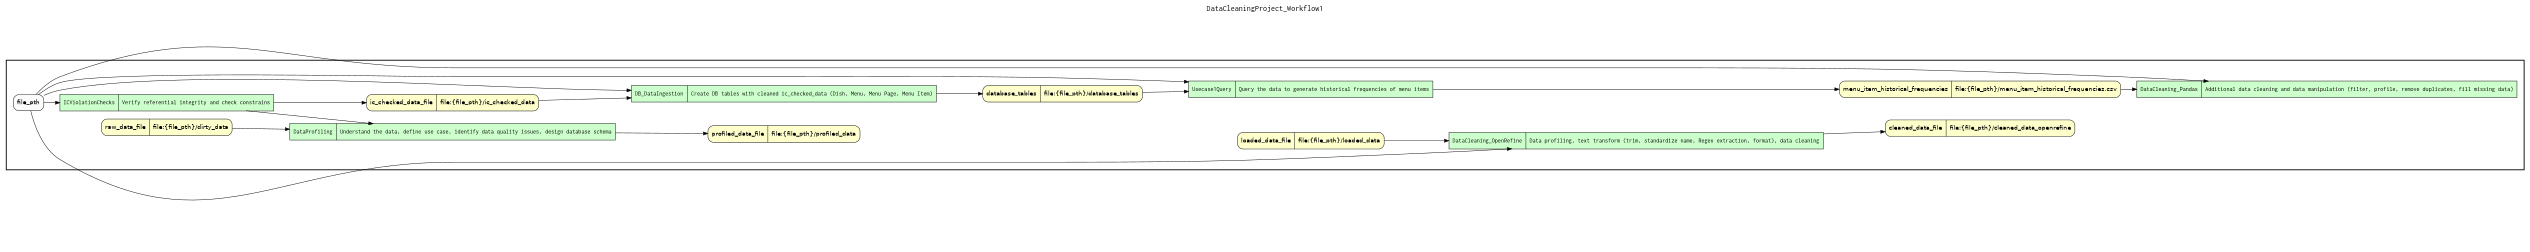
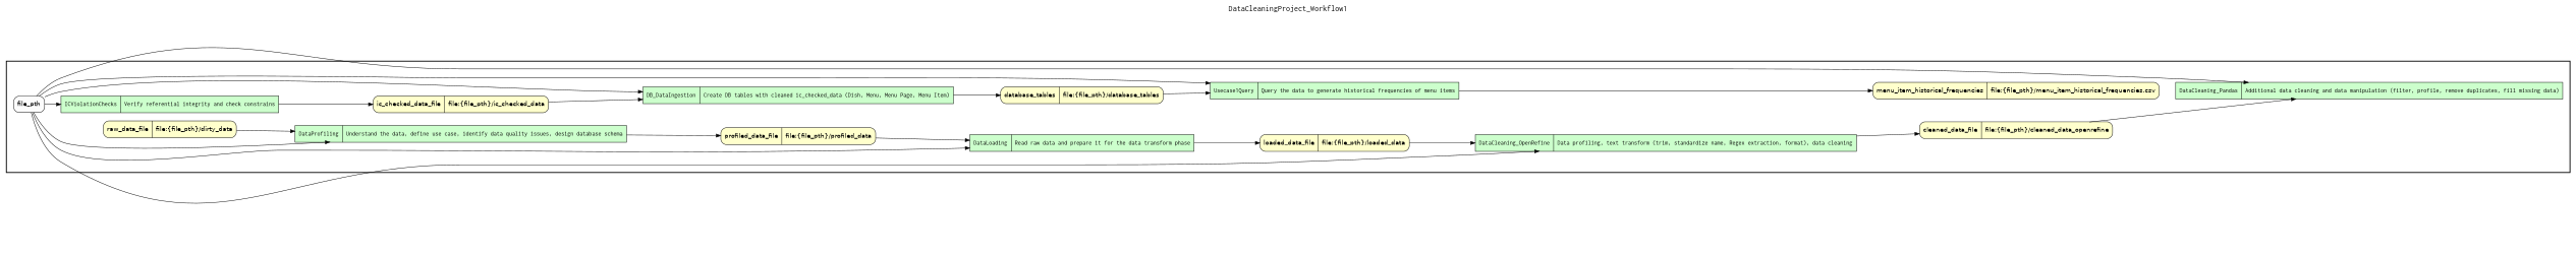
  digraph {
    fontname=Courier
    fontsize=18
    label=DataCleaningProject_Workflow1
    labelloc=t
    rankdir=LR
    node [fillcolor="#CCFFCC" fontname=Helvetica peripheries=1 rankdir=LR shape=record style="rounded,filled"]
    n1 [fontname=Courier label="{<f0> DataProfiling |<f1> Understand the data, define use case, identify data quality issues, design database schema}" style=filled]
    n2 [fillcolor="#FFFFCC" label="{<f0> profiled_data_file |<f1> file\:\{file_pth\}/profiled_data}"]
+   n3 [fontname=Courier label="{<f0> DataLoading |<f1> Read raw data and prepare it for the data transform phase}" style=filled]
    n4 [fillcolor="#FFFFCC" label="{<f0> loaded_data_file |<f1> file\:\{file_pth\}/loaded_data}"]
    n5 [fontname=Courier label="{<f0> DataCleaning_OpenRefine |<f1> Data profiling, text transform (trim, standardize name, Regex extraction, format), data cleaning}" style=filled]
    n6 [fillcolor="#FFFFCC" label="{<f0> cleaned_data_file |<f1> file\:\{file_pth\}/cleaned_data_openrefine}"]
    n7 [fontname=Courier label="{<f0> DataCleaning_Pandas |<f1> Additional data cleaning and data manipulation (filter, profile, remove duplicates, fill missing data)}" style=filled]
    n8 [fontname=Courier label="{<f0> ICViolationChecks |<f1> Verify referential integrity and check constrains}" style=filled]
    n9 [fillcolor="#FFFFCC" label="{<f0> ic_checked_data_file |<f1> file\:\{file_pth\}/ic_checked_data}"]
    n10 [fontname=Courier label="{<f0> DB_DataIngestion |<f1> Create DB tables with cleaned ic_checked_data (Dish, Menu, Menu Page, Menu Item)}" style=filled]
    n11 [fillcolor="#FFFFCC" label="{<f0> database_tables |<f1> file\:\{file_pth\}/database_tables}"]
    n12 [fontname=Courier label="{<f0> Usecase1Query |<f1> Query the data to generate historical frequencies of menu items}" style=filled]
    n13 [fillcolor="#FFFFCC" label="{<f0> menu_item_historical_frequencies |<f1> file\:\{file_pth\}/menu_item_historical_frequencies.csv}"]
    n14 [fillcolor="#FFFFCC" label="{<f0> raw_data_file |<f1> file\:\{file_pth\}/dirty_data}"]
    file_pth [fillcolor="#FCFCFC" shape=box rankdir=""]
    subgraph cluster_1 {
      color=black
      label=""
      penwidth=2
      subgraph cluster_2 {
        color=white
        label=""
        penwidth=2
        n1
        n2
+       n3
        n4
        n5
        n6
        n7
        n8
        n9
        n10
        n11
        n12
        n13
        n14
        file_pth
      }
    }
    n1 -> n2
+   n2 -> n3
+   n3 -> n4
    n4 -> n5
    n5 -> n6
-   n13 -> n7
+   n6 -> n7
    n8 -> n9
    n9 -> n10
    n10 -> n11
    n11 -> n12
    n12 -> n13
    n14 -> n1
-   n8 -> n1
+   file_pth -> n1
+   file_pth -> n3
    file_pth -> n5
    file_pth -> n7
    file_pth -> n8
    file_pth -> n10
    file_pth -> n12
  }
